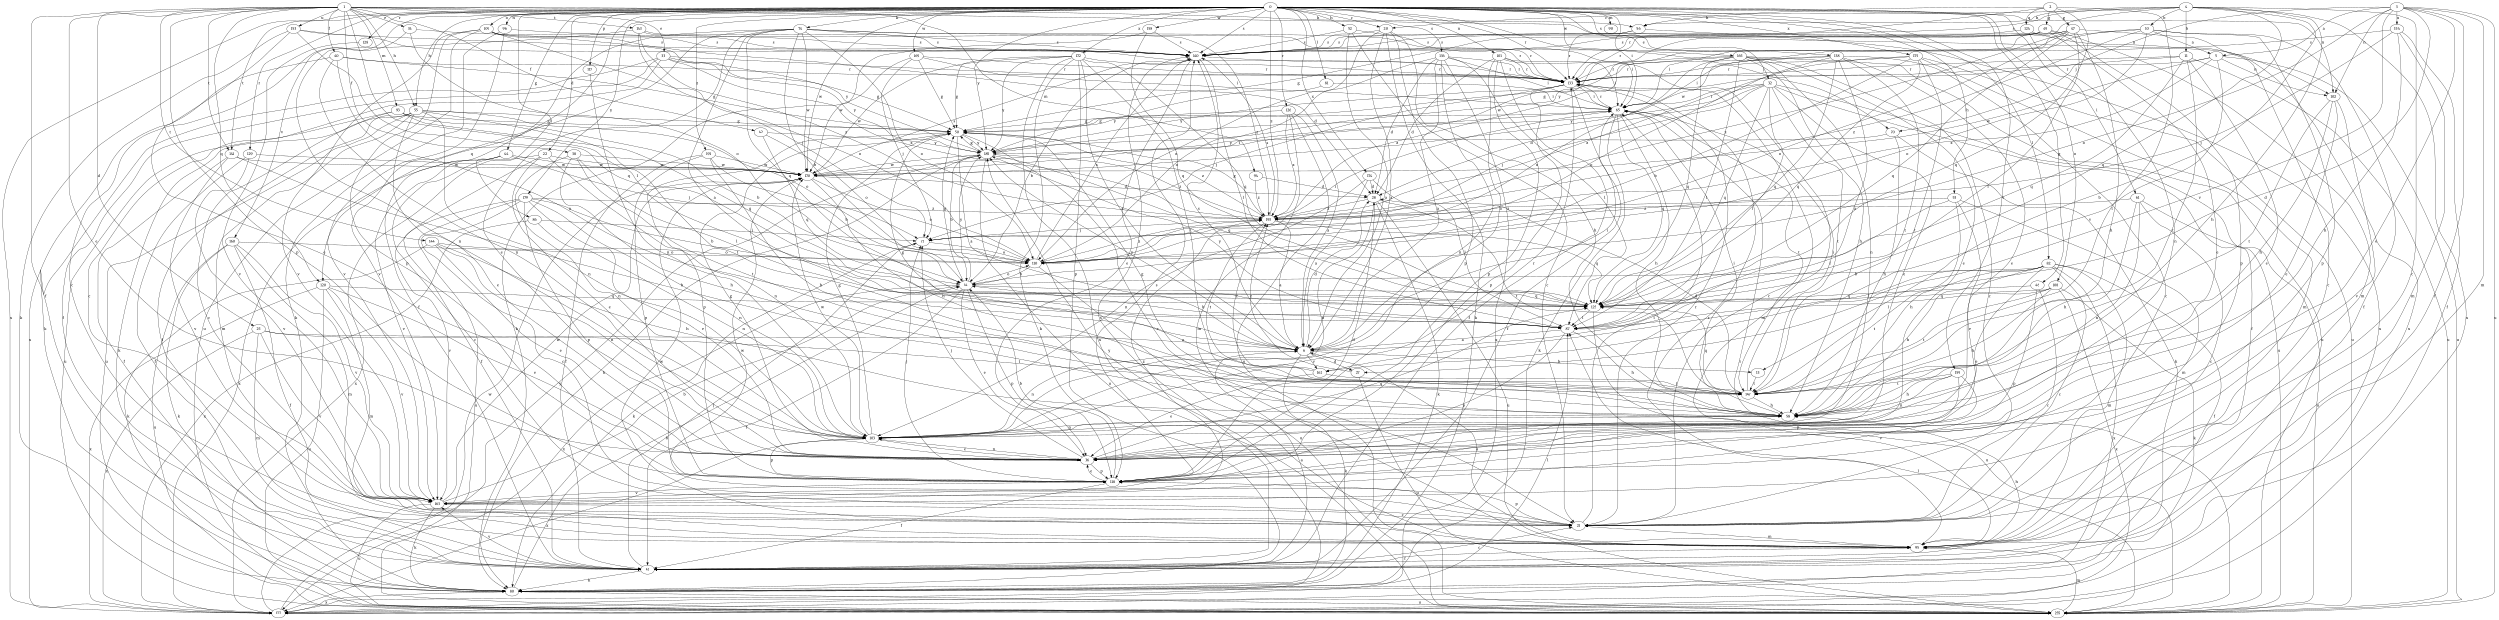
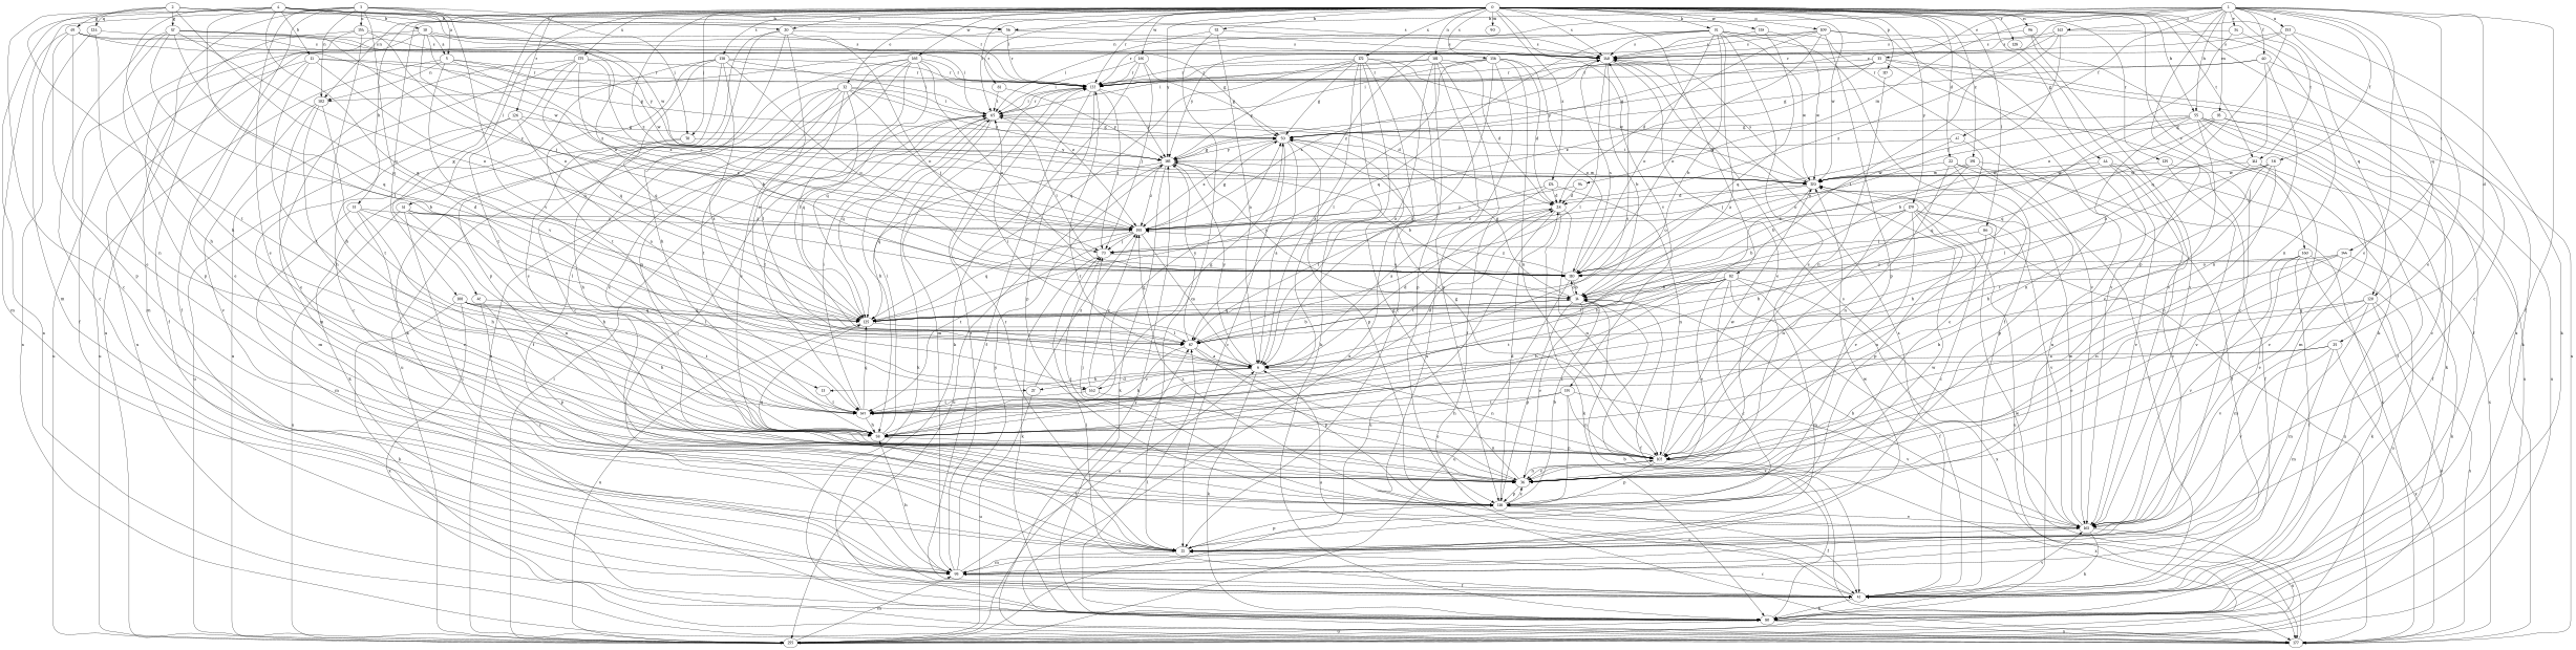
  strict digraph {
    fontname=Merriweather
    node [fontname=Merriweather]
    edge [fontname=Merriweather]
    0
    20
    22
    32
    44
    46
    52
    53
    55
    61
    65
    70
    74
    81
    82
    86
    90
    96
    101
    102
    108
    109
    117
    120
    126
    128
    129
    133
    136
    138
    140
    141
    159
    160
    165
    n36 [label=158]
    169
    170
    172
    174
    175
    177
    179
    185
    191
    193
    118
    110
    58
    6
    80
    36
    43
    103
    87
    125
    147
    n58 [label=255]
    28
    73
    21
    163
    95
    50
    14
    1
    25
    33
    34
    38
    40
    42
    56
    93
    94
    143
    144
    153
    2
    47
    49
    124
    3
    5
    27
    154
    162
    4
    10
    11
    13
    0 -> 20 [label=c]
    0 -> 22 [label=d]
    0 -> 32 [label=e]
    0 -> 44 [label=g]
    0 -> 46 [label=g]
    0 -> 52 [label=h]
    0 -> 53 [label=h]
    0 -> 55 [label=h]
    0 -> 61 [label=i]
    0 -> 65 [label=i]
    0 -> 70 [label=j]
    0 -> 74 [label=k]
    0 -> 81 [label=l]
    0 -> 82 [label=l]
    0 -> 86 [label=l]
    0 -> 90 [label=m]
    0 -> 96 [label=n]
    0 -> 101 [label=n]
    0 -> 102 [label=n]
    0 -> 108 [label=o]
    0 -> 109 [label=o]
    0 -> 117 [label=p]
    0 -> 120 [label=q]
    0 -> 126 [label=r]
    0 -> 128 [label=r]
    0 -> 129 [label=r]
    0 -> 133 [label=r]
    0 -> 136 [label=s]
    0 -> 138 [label=s]
    0 -> 140 [label=s]
    0 -> 141 [label=t]
    0 -> 159 [label=v]
    0 -> 160 [label=v]
    0 -> 165 [label=w]
    0 -> n36 [label=w]
    0 -> 169 [label=w]
    0 -> 170 [label=w]
    0 -> 172 [label=x]
    0 -> 174 [label=x]
    0 -> 175 [label=x]
    0 -> 177 [label=x]
    0 -> 179 [label=y]
    0 -> 185 [label=y]
    0 -> 191 [label=z]
    0 -> 193 [label=z]
    20 -> 140 [label=s]
    20 -> 118 [label=p]
    20 -> 110 [label=o]
    20 -> 58 [label=h]
    20 -> 6 [label=a]
    20 -> 80 [label=k]
    22 -> 170 [label=w]
    22 -> 177 [label=x]
    22 -> 36 [label=e]
    22 -> 43 [label=f]
    22 -> 103 [label=n]
    32 -> 65 [label=i]
    32 -> 185 [label=y]
    32 -> 36 [label=e]
    32 -> 43 [label=f]
    32 -> 87 [label=l]
    32 -> 125 [label=q]
    32 -> 147 [label=t]
    32 -> n58 [label=u]
    32 -> 28 [label=d]
    32 -> 73 [label=j]
    44 -> 170 [label=w]
    44 -> 177 [label=x]
    44 -> 73 [label=j]
    44 -> 21 [label=c]
    44 -> 163 [label=v]
    46 -> 118 [label=p]
    46 -> 125 [label=q]
    46 -> 21 [label=c]
    52 -> 65 [label=i]
    52 -> 140 [label=s]
    52 -> 6 [label=a]
    52 -> 21 [label=c]
    53 -> 193 [label=z]
    53 -> 58 [label=h]
    53 -> 36 [label=e]
    53 -> 87 [label=l]
    53 -> 95 [label=m]
    55 -> 110 [label=o]
    55 -> 80 [label=k]
    55 -> 36 [label=e]
    55 -> 43 [label=f]
    55 -> 103 [label=n]
    55 -> 147 [label=t]
    55 -> n58 [label=u]
    55 -> 95 [label=m]
    55 -> 50 [label=g]
    61 -> 193 [label=z]
    61 -> 58 [label=h]
    61 -> 103 [label=n]
    61 -> n58 [label=u]
    61 -> 21 [label=c]
    65 -> 133 [label=r]
    65 -> 58 [label=h]
    65 -> 80 [label=k]
    65 -> 125 [label=q]
    65 -> 147 [label=t]
    65 -> 50 [label=g]
    70 -> 185 [label=y]
    70 -> 58 [label=h]
    70 -> 80 [label=k]
    74 -> 133 [label=r]
    74 -> 140 [label=s]
    74 -> 170 [label=w]
    74 -> 193 [label=z]
    74 -> 110 [label=o]
    74 -> 6 [label=a]
    74 -> 36 [label=e]
    74 -> 43 [label=f]
    74 -> 125 [label=q]
    74 -> 163 [label=v]
    74 -> 14 [label=b]
    81 -> 65 [label=i]
    81 -> 185 [label=y]
    82 -> 177 [label=x]
    82 -> 58 [label=h]
    82 -> 36 [label=e]
    82 -> 43 [label=f]
    82 -> 87 [label=l]
    82 -> 147 [label=t]
    82 -> 21 [label=c]
    82 -> 95 [label=m]
    82 -> 14 [label=b]
    86 -> 177 [label=x]
    86 -> 103 [label=n]
    86 -> 73 [label=j]
    96 -> 140 [label=s]
    96 -> 80 [label=k]
    96 -> 163 [label=v]
    101 -> 65 [label=i]
    101 -> 133 [label=r]
    101 -> 118 [label=p]
    101 -> 6 [label=a]
    101 -> 43 [label=f]
    101 -> 28 [label=d]
    101 -> 21 [label=c]
    102 -> 58 [label=h]
    102 -> 36 [label=e]
    102 -> 147 [label=t]
    102 -> 163 [label=v]
    108 -> 177 [label=x]
    108 -> 58 [label=h]
    108 -> 80 [label=k]
    108 -> 87 [label=l]
    108 -> 125 [label=q]
    108 -> 147 [label=t]
    109 -> 140 [label=s]
    109 -> 185 [label=y]
    109 -> 118 [label=p]
    109 -> 110 [label=o]
    109 -> n58 [label=u]
    109 -> 28 [label=d]
    109 -> 163 [label=v]
    117 -> 103 [label=n]
    120 -> 177 [label=x]
    120 -> 36 [label=e]
    120 -> 125 [label=q]
    120 -> n58 [label=u]
    120 -> 163 [label=v]
    120 -> 95 [label=m]
    126 -> 193 [label=z]
    126 -> 6 [label=a]
    126 -> n58 [label=u]
    126 -> 95 [label=m]
    126 -> 50 [label=g]
    128 -> 163 [label=v]
    129 -> 170 [label=w]
    129 -> 43 [label=f]
    129 -> 163 [label=v]
    133 -> 65 [label=i]
    133 -> 185 [label=y]
    133 -> 118 [label=p]
    133 -> 43 [label=f]
    133 -> 73 [label=j]
    133 -> 95 [label=m]
    136 -> 65 [label=i]
    136 -> 133 [label=r]
    136 -> 177 [label=x]
    136 -> 110 [label=o]
    136 -> 6 [label=a]
    136 -> 103 [label=n]
    136 -> 87 [label=l]
    136 -> 28 [label=d]
    138 -> 65 [label=i]
    138 -> 133 [label=r]
    138 -> 110 [label=o]
    138 -> 6 [label=a]
    138 -> 36 [label=e]
    138 -> 125 [label=q]
    138 -> 147 [label=t]
    138 -> 21 [label=c]
    140 -> 133 [label=r]
    140 -> 36 [label=e]
    140 -> 87 [label=l]
    140 -> 14 [label=b]
    141 -> 170 [label=w]
    141 -> 58 [label=h]
    141 -> 43 [label=f]
    141 -> 163 [label=v]
    159 -> 118 [label=p]
    159 -> 58 [label=h]
    159 -> 103 [label=n]
    159 -> 147 [label=t]
    159 -> 163 [label=v]
    160 -> 110 [label=o]
    160 -> 80 [label=k]
    160 -> 43 [label=f]
    160 -> n58 [label=u]
    160 -> 163 [label=v]
    160 -> 95 [label=m]
    165 -> 133 [label=r]
    165 -> 193 [label=z]
    165 -> 110 [label=o]
-   165 -> 58 [label=h]
    165 -> 36 [label=e]
    165 -> 103 [label=n]
    165 -> 87 [label=l]
    165 -> 125 [label=q]
    165 -> n58 [label=u]
    165 -> 21 [label=c]
    n36 -> 140 [label=s]
    n36 -> 170 [label=w]
    n36 -> 125 [label=q]
    169 -> 65 [label=i]
    169 -> 133 [label=r]
    169 -> 80 [label=k]
    169 -> 73 [label=j]
    169 -> 50 [label=g]
    170 -> 65 [label=i]
    170 -> 140 [label=s]
    170 -> 110 [label=o]
    170 -> 58 [label=h]
    170 -> 28 [label=d]
    172 -> 133 [label=r]
    172 -> 170 [label=w]
    172 -> 177 [label=x]
    172 -> 185 [label=y]
    172 -> 118 [label=p]
    172 -> 6 [label=a]
    172 -> 80 [label=k]
    172 -> 125 [label=q]
    172 -> 147 [label=t]
    172 -> 50 [label=g]
    174 -> 6 [label=a]
    174 -> 103 [label=n]
    174 -> 87 [label=l]
    174 -> 28 [label=d]
    175 -> 133 [label=r]
    175 -> 193 [label=z]
    175 -> 125 [label=q]
    175 -> 147 [label=t]
    175 -> n58 [label=u]
    175 -> 95 [label=m]
    175 -> 14 [label=b]
    177 -> 170 [label=w]
    177 -> 185 [label=y]
    179 -> 193 [label=z]
    179 -> 118 [label=p]
    179 -> 36 [label=e]
    179 -> 103 [label=n]
    179 -> n58 [label=u]
    179 -> 21 [label=c]
    179 -> 163 [label=v]
    179 -> 14 [label=b]
    185 -> 170 [label=w]
    185 -> 193 [label=z]
    185 -> 80 [label=k]
    185 -> 125 [label=q]
    185 -> n58 [label=u]
    185 -> 50 [label=g]
    185 -> 14 [label=b]
    191 -> 170 [label=w]
    191 -> 118 [label=p]
    191 -> 58 [label=h]
    191 -> 43 [label=f]
    191 -> 14 [label=b]
    193 -> 140 [label=s]
    193 -> 6 [label=a]
    193 -> 125 [label=q]
    193 -> 147 [label=t]
    193 -> 73 [label=j]
    193 -> 50 [label=g]
    118 -> 36 [label=e]
    118 -> 43 [label=f]
    118 -> 28 [label=d]
    118 -> 73 [label=j]
    118 -> 163 [label=v]
    118 -> 14 [label=b]
    110 -> 65 [label=i]
    110 -> 140 [label=s]
    110 -> 193 [label=z]
    110 -> n58 [label=u]
    110 -> 14 [label=b]
    58 -> 65 [label=i]
    58 -> 103 [label=n]
    58 -> 50 [label=g]
    6 -> 65 [label=i]
    6 -> 140 [label=s]
    6 -> 185 [label=y]
    6 -> 80 [label=k]
    6 -> 103 [label=n]
    6 -> 28 [label=d]
    6 -> 27 [label=d]
    6 -> 162 [label=v]
    6 -> 13 [label=b]
    80 -> 177 [label=x]
    80 -> 87 [label=l]
    80 -> n58 [label=u]
    80 -> 14 [label=b]
    36 -> 118 [label=p]
    36 -> 103 [label=n]
    36 -> 125 [label=q]
    36 -> 73 [label=j]
    36 -> 50 [label=g]
    43 -> 140 [label=s]
    43 -> 6 [label=a]
    43 -> 80 [label=k]
    43 -> 73 [label=j]
    43 -> 21 [label=c]
    43 -> 163 [label=v]
    103 -> 133 [label=r]
    103 -> 170 [label=w]
    103 -> 177 [label=x]
    103 -> 118 [label=p]
    103 -> 36 [label=e]
    103 -> 50 [label=g]
    87 -> 185 [label=y]
    87 -> 118 [label=p]
    87 -> 58 [label=h]
    87 -> 6 [label=a]
    87 -> 14 [label=b]
    125 -> 87 [label=l]
    125 -> n58 [label=u]
    147 -> 65 [label=i]
    147 -> 58 [label=h]
    147 -> 125 [label=q]
    147 -> 28 [label=d]
    n58 -> 65 [label=i]
    n58 -> 87 [label=l]
    n58 -> 95 [label=m]
    28 -> 193 [label=z]
    28 -> 80 [label=k]
    28 -> 103 [label=n]
    28 -> 147 [label=t]
    28 -> n58 [label=u]
    73 -> 110 [label=o]
    73 -> 80 [label=k]
    21 -> 65 [label=i]
    21 -> 133 [label=r]
    21 -> 170 [label=w]
    21 -> 118 [label=p]
    21 -> 95 [label=m]
    163 -> 140 [label=s]
    163 -> 170 [label=w]
    163 -> 193 [label=z]
    163 -> 80 [label=k]
    163 -> n58 [label=u]
    163 -> 21 [label=c]
    163 -> 14 [label=b]
    95 -> 133 [label=r]
    95 -> 170 [label=w]
    95 -> 185 [label=y]
    95 -> 58 [label=h]
    95 -> 6 [label=a]
    95 -> 43 [label=f]
    50 -> 185 [label=y]
    50 -> 193 [label=z]
    50 -> 118 [label=p]
    50 -> 6 [label=a]
    50 -> 21 [label=c]
    14 -> 177 [label=x]
    14 -> 185 [label=y]
    14 -> 118 [label=p]
    14 -> 110 [label=o]
    14 -> 36 [label=e]
    14 -> 43 [label=f]
    14 -> 125 [label=q]
    14 -> 50 [label=g]
    1 -> 55 [label=h]
    1 -> 102 [label=n]
    1 -> 120 [label=q]
    1 -> 141 [label=t]
    1 -> 118 [label=p]
    1 -> 36 [label=e]
    1 -> 43 [label=f]
    1 -> 87 [label=l]
    1 -> 25 [label=d]
    1 -> 33 [label=e]
    1 -> 34 [label=e]
    1 -> 38 [label=f]
    1 -> 40 [label=f]
    1 -> 42 [label=f]
    1 -> 56 [label=h]
    1 -> 93 [label=m]
    1 -> 94 [label=m]
    1 -> 143 [label=t]
    1 -> 144 [label=t]
    1 -> 153 [label=u]
    25 -> 177 [label=x]
    25 -> 6 [label=a]
    25 -> 147 [label=t]
    25 -> 163 [label=v]
    25 -> 95 [label=m]
    33 -> 133 [label=r]
    33 -> 185 [label=y]
    33 -> 193 [label=z]
    33 -> 80 [label=k]
    33 -> 43 [label=f]
    33 -> 21 [label=c]
    33 -> 50 [label=g]
    34 -> 140 [label=s]
    34 -> 110 [label=o]
    34 -> 21 [label=c]
    38 -> 170 [label=w]
    38 -> 58 [label=h]
    38 -> 103 [label=n]
    38 -> 87 [label=l]
    38 -> 147 [label=t]
    40 -> 133 [label=r]
    40 -> 177 [label=x]
    40 -> 6 [label=a]
    40 -> 103 [label=n]
    40 -> 50 [label=g]
    42 -> 185 [label=y]
    42 -> 110 [label=o]
    42 -> 125 [label=q]
    56 -> 133 [label=r]
    56 -> 140 [label=s]
    56 -> 177 [label=x]
    93 -> 125 [label=q]
    93 -> n58 [label=u]
    93 -> 21 [label=c]
    93 -> 50 [label=g]
    93 -> 14 [label=b]
    94 -> 193 [label=z]
    94 -> 28 [label=d]
    143 -> 133 [label=r]
    143 -> 140 [label=s]
    143 -> 193 [label=z]
    143 -> 103 [label=n]
    143 -> 73 [label=j]
    144 -> 110 [label=o]
    144 -> 58 [label=h]
    144 -> 80 [label=k]
    144 -> 36 [label=e]
    144 -> 103 [label=n]
    153 -> 133 [label=r]
    153 -> 140 [label=s]
    153 -> 80 [label=k]
    153 -> 36 [label=e]
    153 -> 125 [label=q]
    2 -> 133 [label=r]
    2 -> 125 [label=q]
    2 -> 147 [label=t]
    2 -> 56 [label=h]
    2 -> 47 [label=g]
    2 -> 49 [label=g]
    2 -> 124 [label=q]
    47 -> 133 [label=r]
    47 -> 140 [label=s]
    47 -> 193 [label=z]
    47 -> 110 [label=o]
    47 -> 58 [label=h]
    47 -> 87 [label=l]
    47 -> 125 [label=q]
    47 -> 21 [label=c]
    49 -> 140 [label=s]
    49 -> 170 [label=w]
    49 -> 118 [label=p]
    49 -> 36 [label=e]
    49 -> 95 [label=m]
    49 -> 50 [label=g]
    124 -> 140 [label=s]
    124 -> 177 [label=x]
    124 -> 103 [label=n]
    3 -> 70 [label=j]
    3 -> 102 [label=n]
    3 -> 110 [label=o]
    3 -> 36 [label=e]
    3 -> 43 [label=f]
    3 -> n58 [label=u]
    3 -> 95 [label=m]
    3 -> 5 [label=a]
    3 -> 27 [label=d]
    3 -> 154 [label=u]
    3 -> 162 [label=v]
    5 -> 102 [label=n]
    5 -> 133 [label=r]
    5 -> 170 [label=w]
    5 -> 193 [label=z]
    5 -> n58 [label=u]
    5 -> 162 [label=v]
    27 -> 193 [label=z]
    27 -> n58 [label=u]
    154 -> 140 [label=s]
    154 -> 58 [label=h]
    154 -> 43 [label=f]
    154 -> 73 [label=j]
    154 -> 95 [label=m]
    162 -> 193 [label=z]
    162 -> 36 [label=e]
    162 -> 147 [label=t]
    162 -> 50 [label=g]
    4 -> 20 [label=c]
    4 -> 140 [label=s]
    4 -> 170 [label=w]
    4 -> 177 [label=x]
    4 -> 58 [label=h]
    4 -> 125 [label=q]
    4 -> 21 [label=c]
    4 -> 56 [label=h]
    4 -> 10 [label=b]
    4 -> 11 [label=b]
    4 -> 13 [label=b]
    10 -> 65 [label=i]
    10 -> 185 [label=y]
    10 -> 193 [label=z]
    10 -> 118 [label=p]
    10 -> 110 [label=o]
    10 -> 43 [label=f]
    10 -> 5 [label=a]
    11 -> 133 [label=r]
    11 -> 36 [label=e]
    11 -> 125 [label=q]
    11 -> 147 [label=t]
    11 -> n58 [label=u]
    11 -> 50 [label=g]
    13 -> 147 [label=t]
  }
